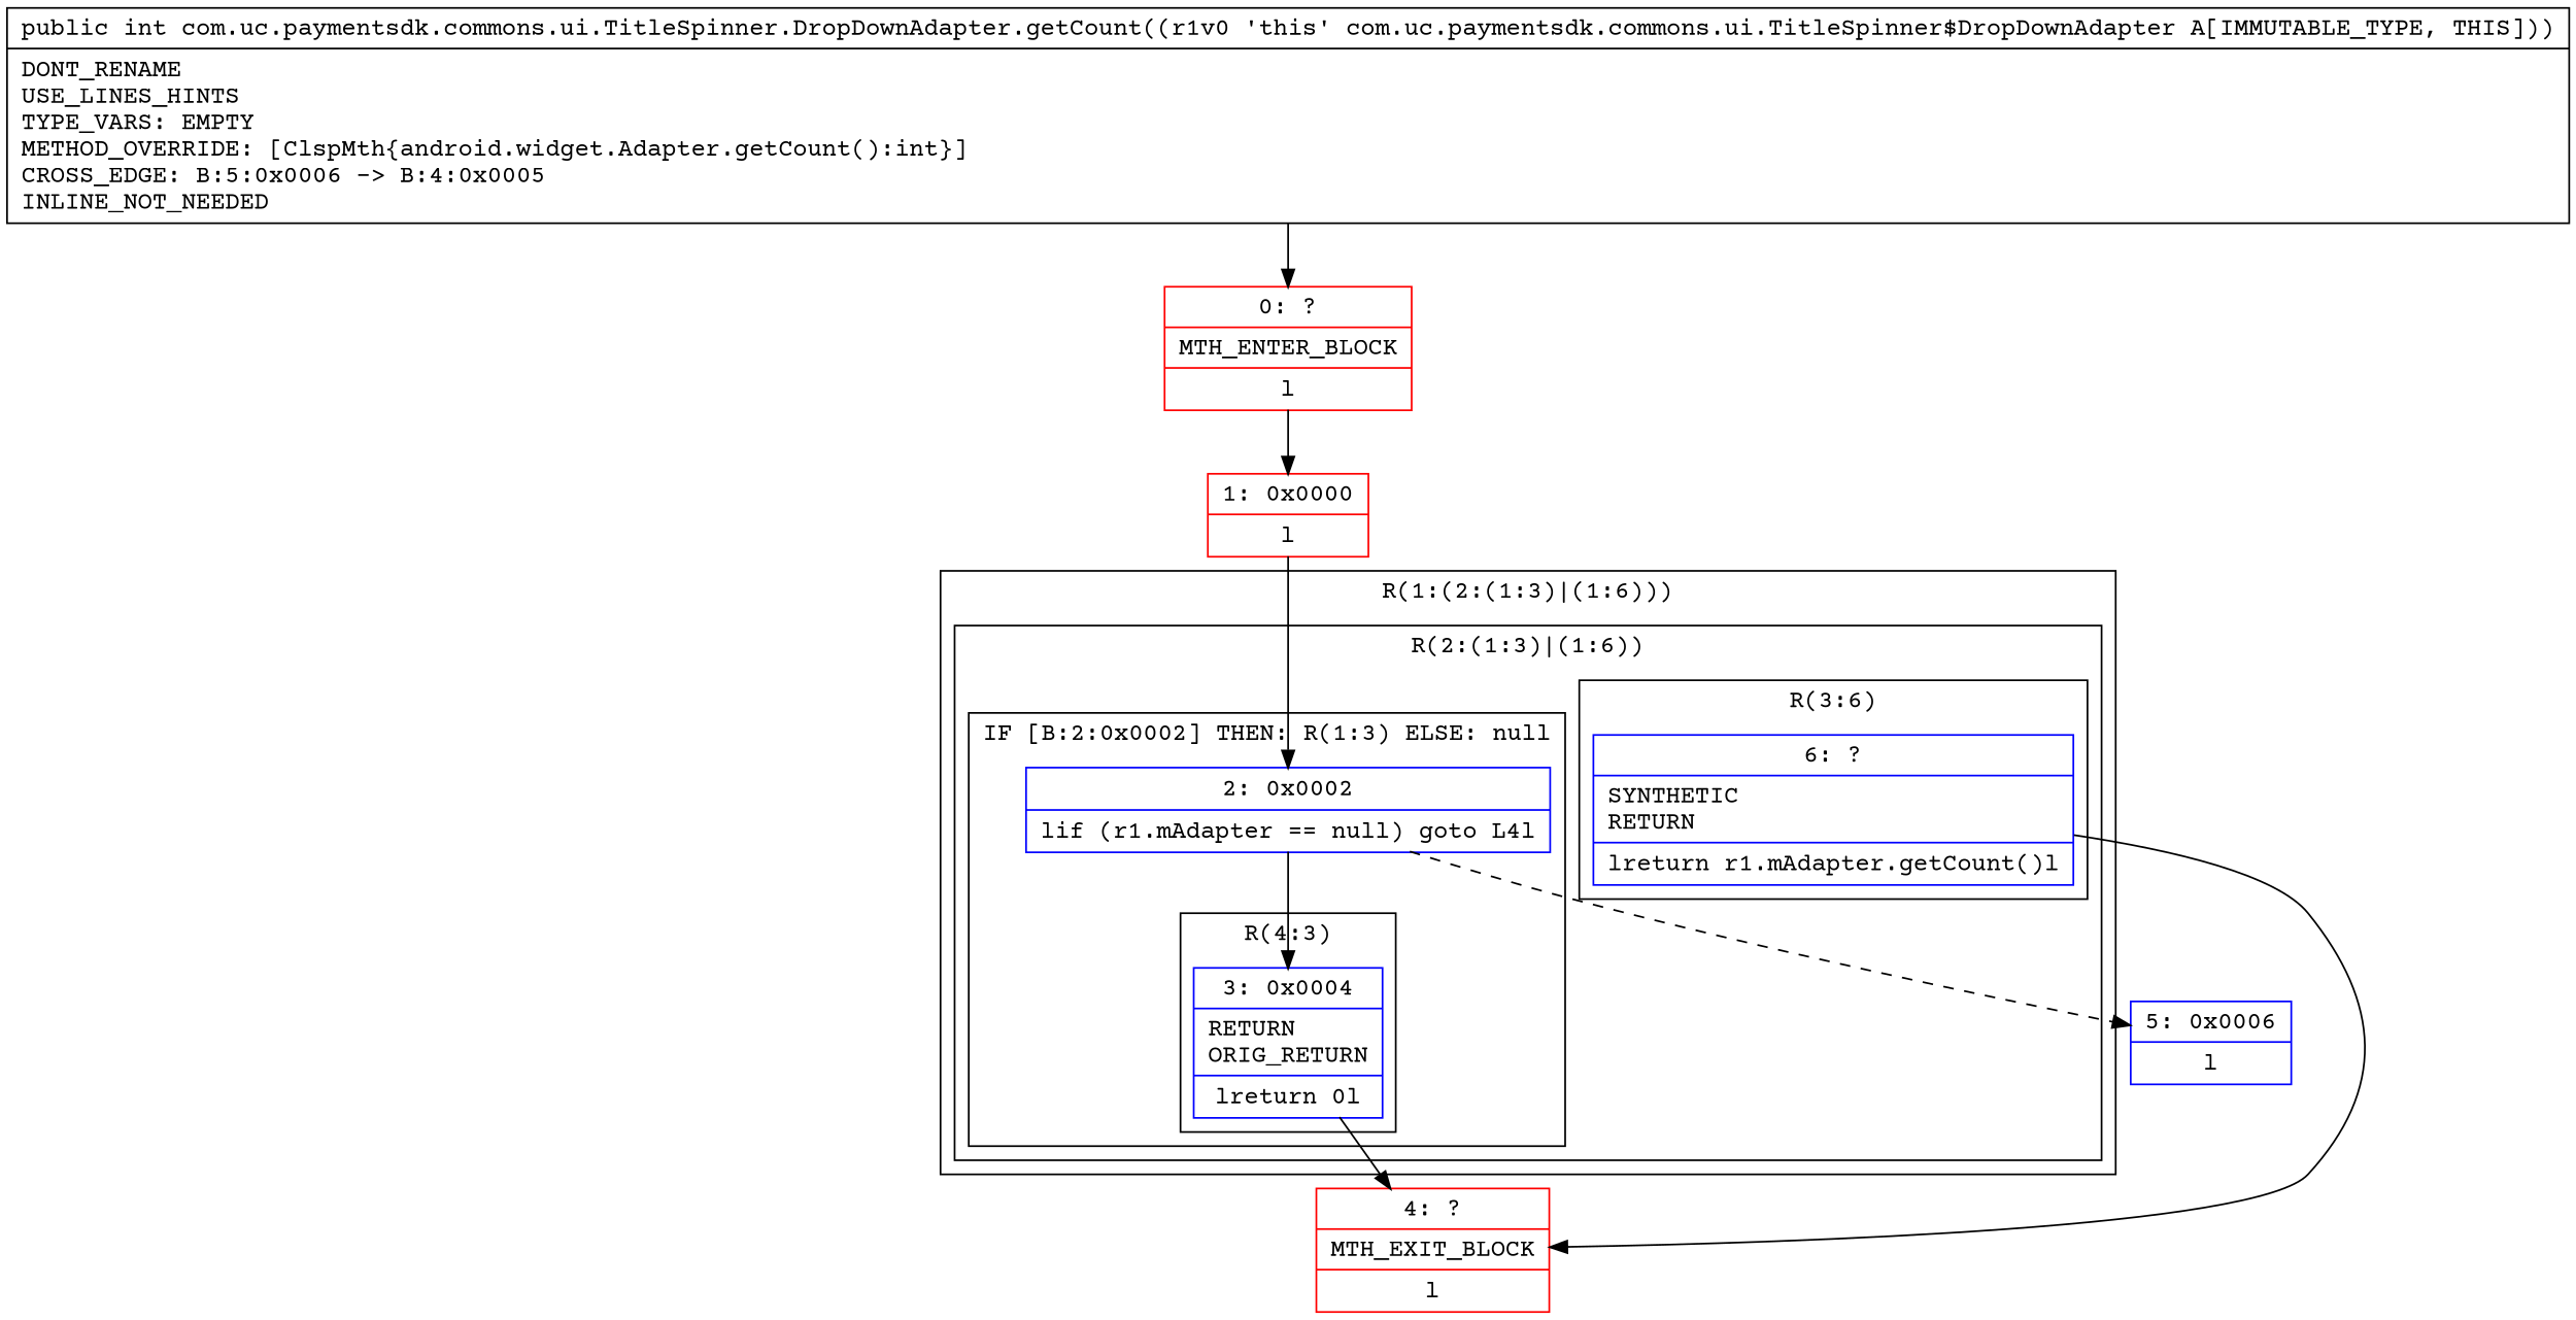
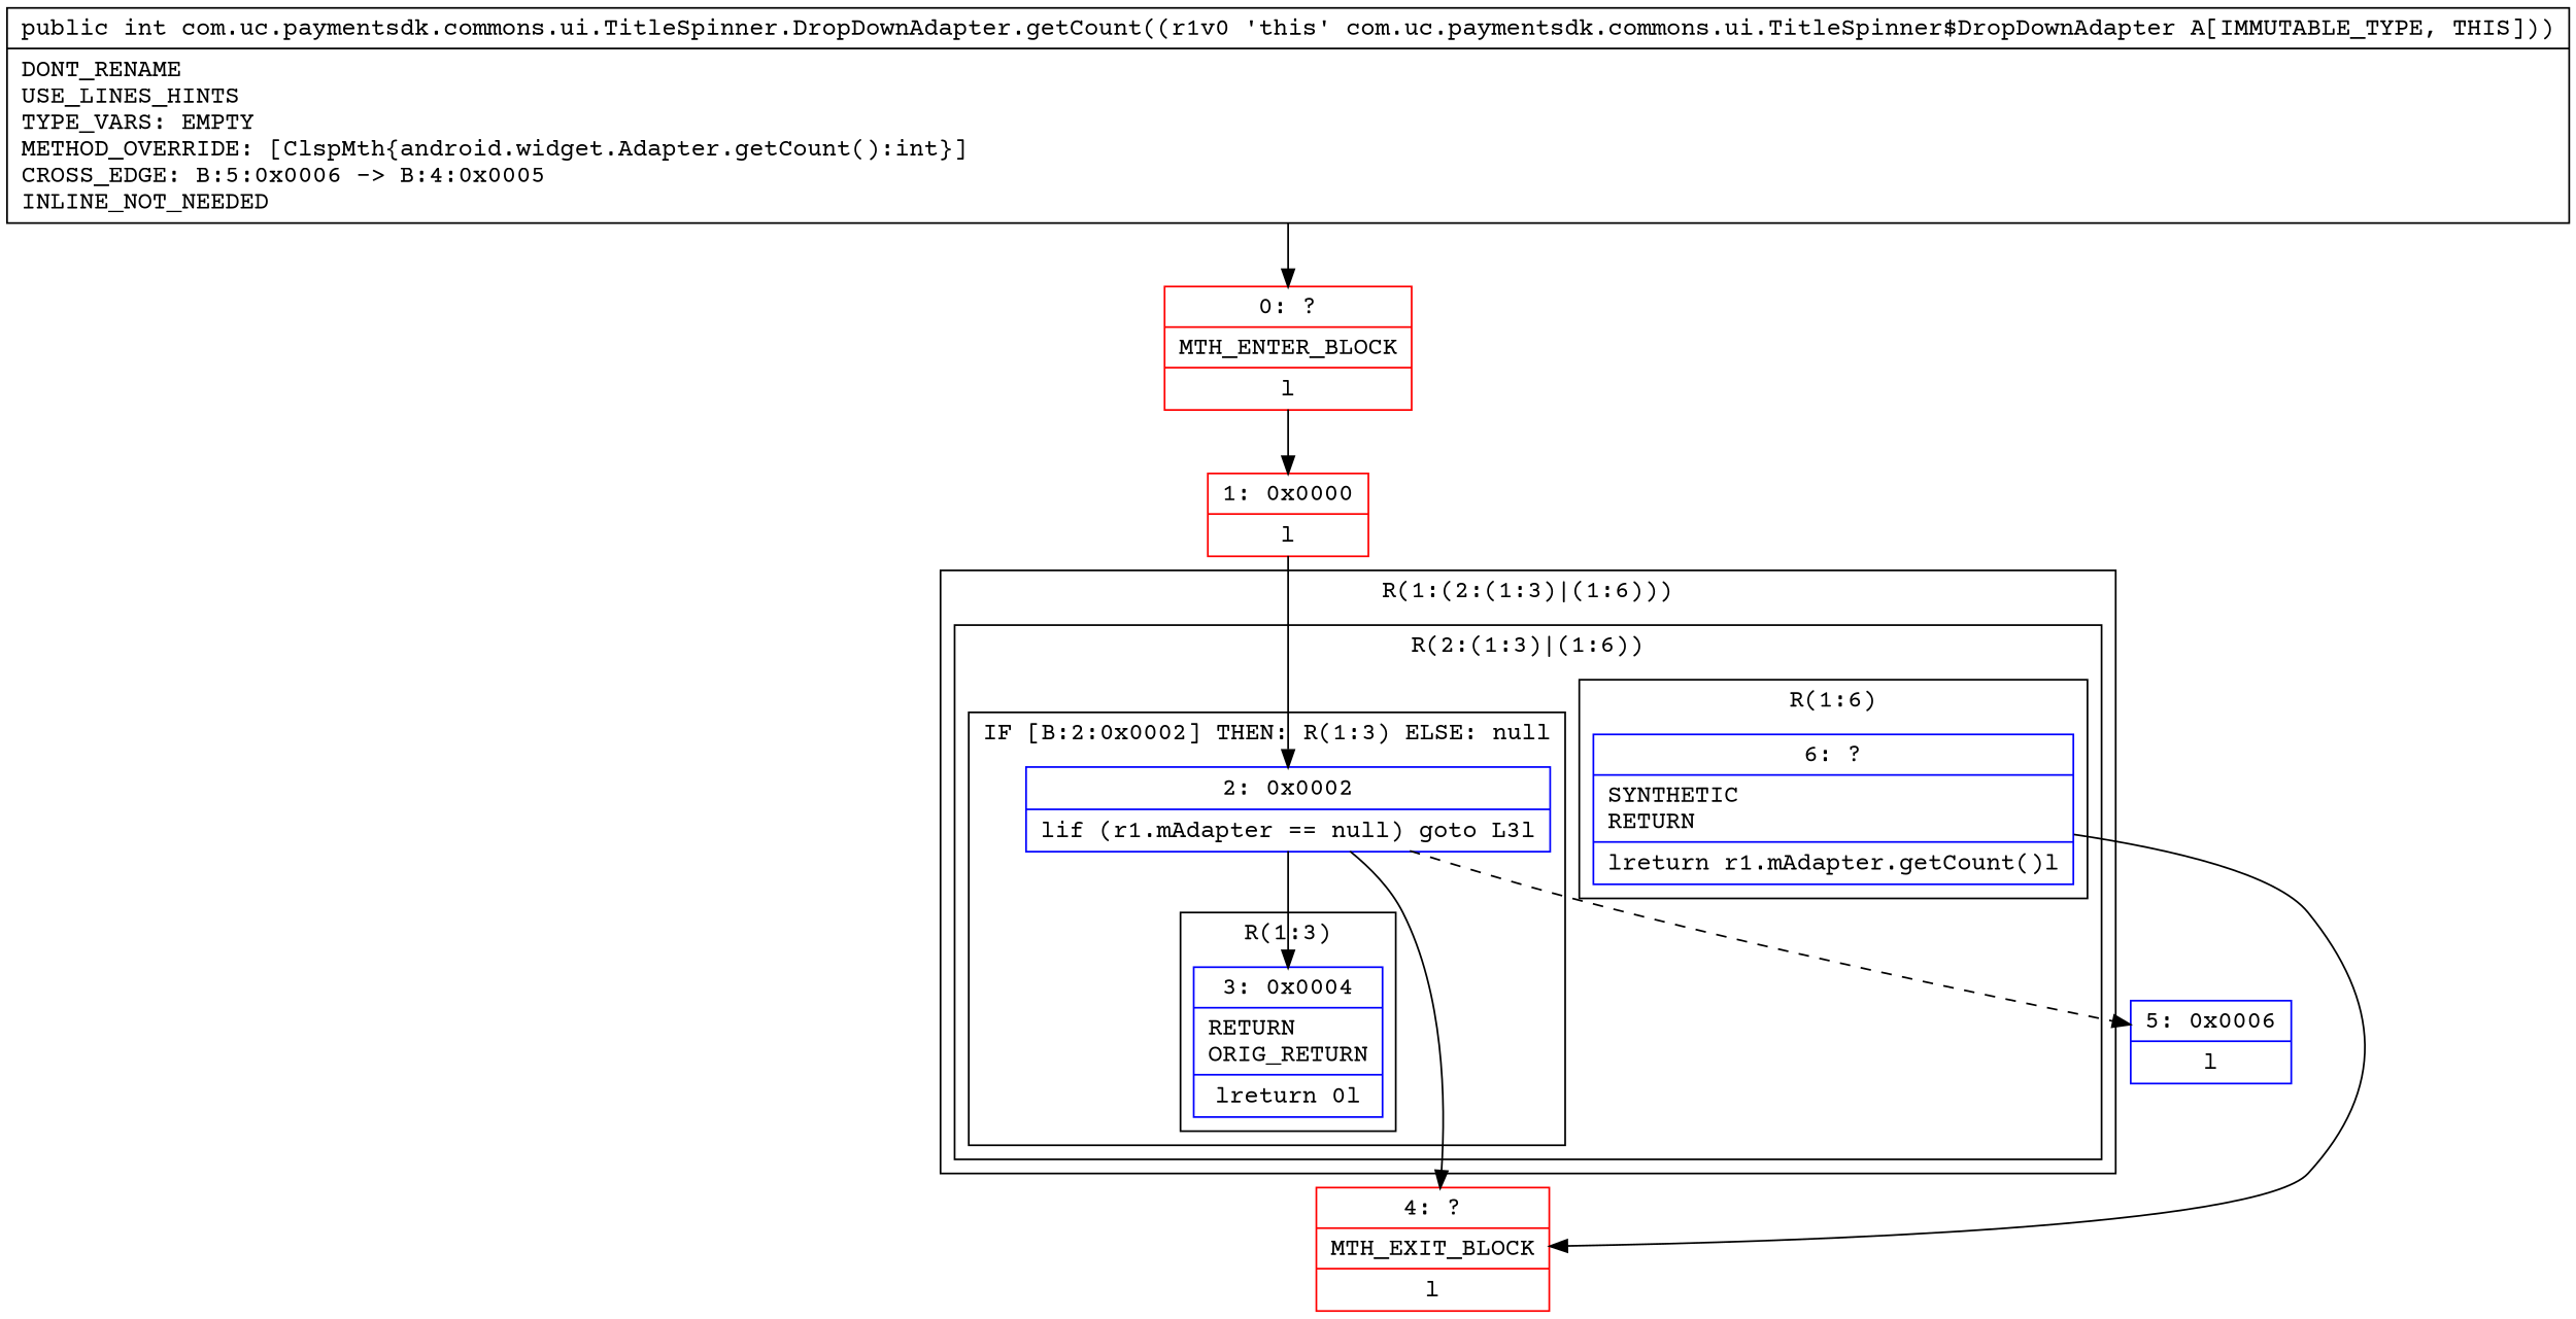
  digraph {
    fontname="Courier Prime"
    node [color=blue fontname="Courier Prime" shape=record]
    edge [fontname="Courier Prime"]
    n1 [label="{3\:\ 0x0004|RETURN\lORIG_RETURN\l|lreturn 0l}"]
-   n2 [label="{2\:\ 0x0002|lif (r1.mAdapter == null) goto L4l}"]
+   n2 [label="{2\:\ 0x0002|lif (r1.mAdapter == null) goto L3l}"]
    n3 [label="{6\:\ ?|SYNTHETIC\lRETURN\l|lreturn r1.mAdapter.getCount()l}"]
    n4 [color=red label="{4\:\ ?|MTH_EXIT_BLOCK\l|l}"]
    n5 [label="{5\:\ 0x0006|l}"]
    n6 [color=red label="{0\:\ ?|MTH_ENTER_BLOCK\l|l}"]
    n7 [color=red label="{1\:\ 0x0000|l}"]
    n8 [label="{public int com.uc.paymentsdk.commons.ui.TitleSpinner.DropDownAdapter.getCount((r1v0 'this' com.uc.paymentsdk.commons.ui.TitleSpinner$DropDownAdapter A[IMMUTABLE_TYPE, THIS]))  | DONT_RENAME\lUSE_LINES_HINTS\lTYPE_VARS: EMPTY\lMETHOD_OVERRIDE: [ClspMth\{android.widget.Adapter.getCount():int\}]\lCROSS_EDGE: B:5:0x0006 \-\> B:4:0x0005\lINLINE_NOT_NEEDED\l}" color=""]
    subgraph cluster_1 {
      label="R(1:(2:(1:3)|(1:6)))"
      subgraph cluster_2 {
        label="R(2:(1:3)|(1:6))"
        subgraph cluster_3 {
          label="IF [B:2:0x0002] THEN: R(1:3) ELSE: null"
          n2
          subgraph cluster_4 {
-           label="R(4:3)"
+           label="R(1:3)"
            n1
          }
        }
        subgraph cluster_5 {
-         label="R(3:6)"
+         label="R(1:6)"
          n3
        }
      }
    }
-   n1 -> n4
+   n2 -> n4
    n2 -> n1
    n2 -> n5 [style=dashed]
    n3 -> n4
    n6 -> n7
    n7 -> n2
    n8 -> n6
  }
